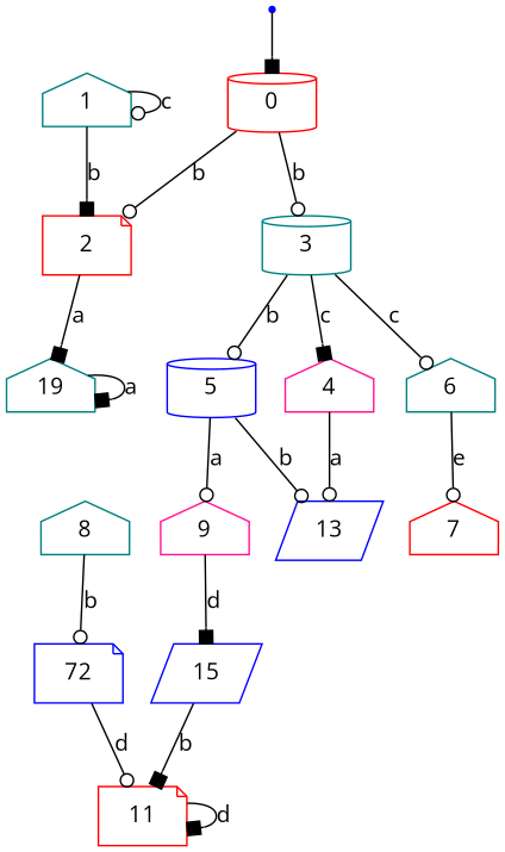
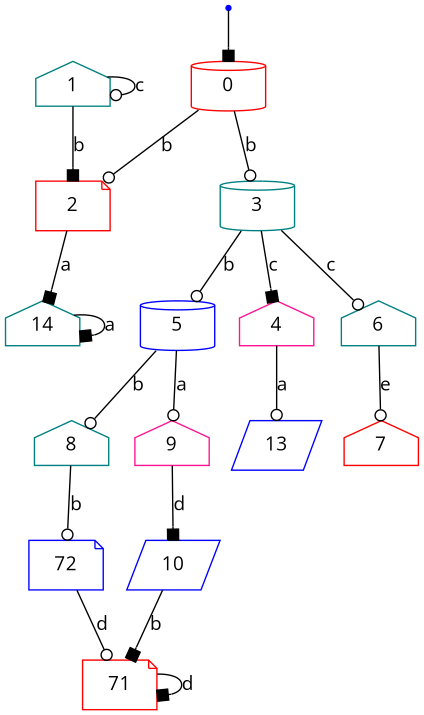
  digraph {
    fontname="Open Sans"
    rankdir=TB
    node [color=blue fontname="Open Sans" shape=house]
    edge [arrowhead=odot fontname="Open Sans"]
    dummy0 [shape=point]
    0 [color=red shape=cylinder]
    2 [color=red shape=note]
    3 [color=teal shape=cylinder]
    1 [color=teal]
-   14 [color=teal label=19]
+   14 [color=teal]
    4 [color=deeppink]
    5 [shape=cylinder]
    6 [color=teal]
    13 [shape=parallelogram]
    8 [color=teal]
    9 [color=deeppink]
    7 [color=red]
    n14 [label=72 shape=note]
-   10 [shape=parallelogram label=15]
-   11 [color=red shape=note]
+   10 [shape=parallelogram]
+   11 [color=red shape=note label=71]
    dummy0 -> 0 [arrowhead=box]
    0 -> 2 [label=b]
    0 -> 3 [label=b]
    2 -> 14 [arrowhead=box label=a]
    3 -> 4 [arrowhead=box label=c]
    3 -> 5 [label=b]
    3 -> 6 [label=c]
    1 -> 2 [arrowhead=box label=b]
    1 -> 1 [label=c]
    14 -> 14 [arrowhead=box label=a]
    4 -> 13 [label=a]
-   5 -> 13 [label=b]
+   5 -> 8 [label=b]
    5 -> 9 [label=a]
    6 -> 7 [label=e]
    8 -> n14 [label=b]
    9 -> 10 [arrowhead=box label=d]
    n14 -> 11 [label=d]
    10 -> 11 [arrowhead=box label=b]
    11 -> 11 [arrowhead=box label=d]
  }
